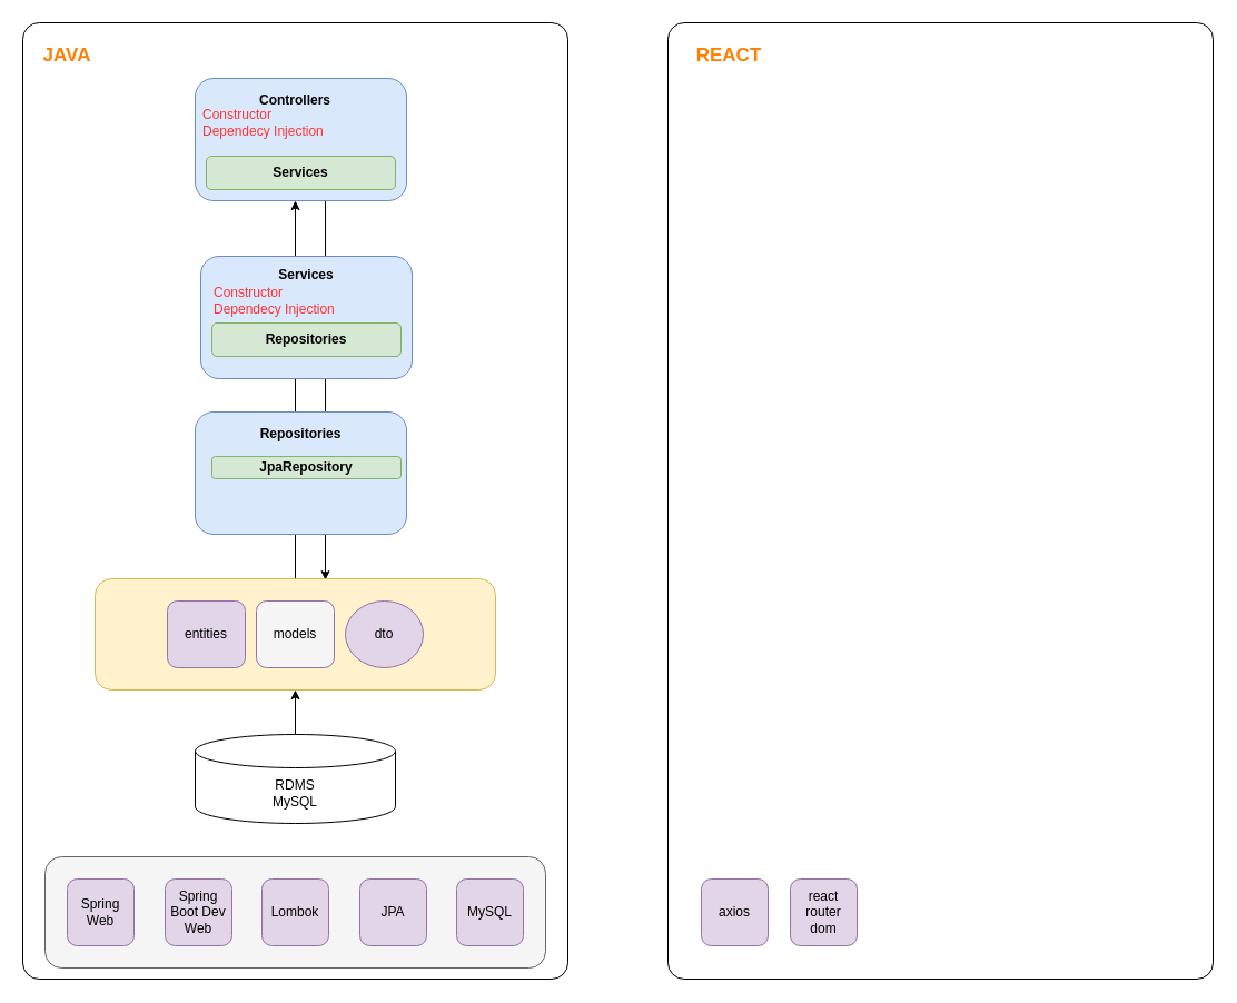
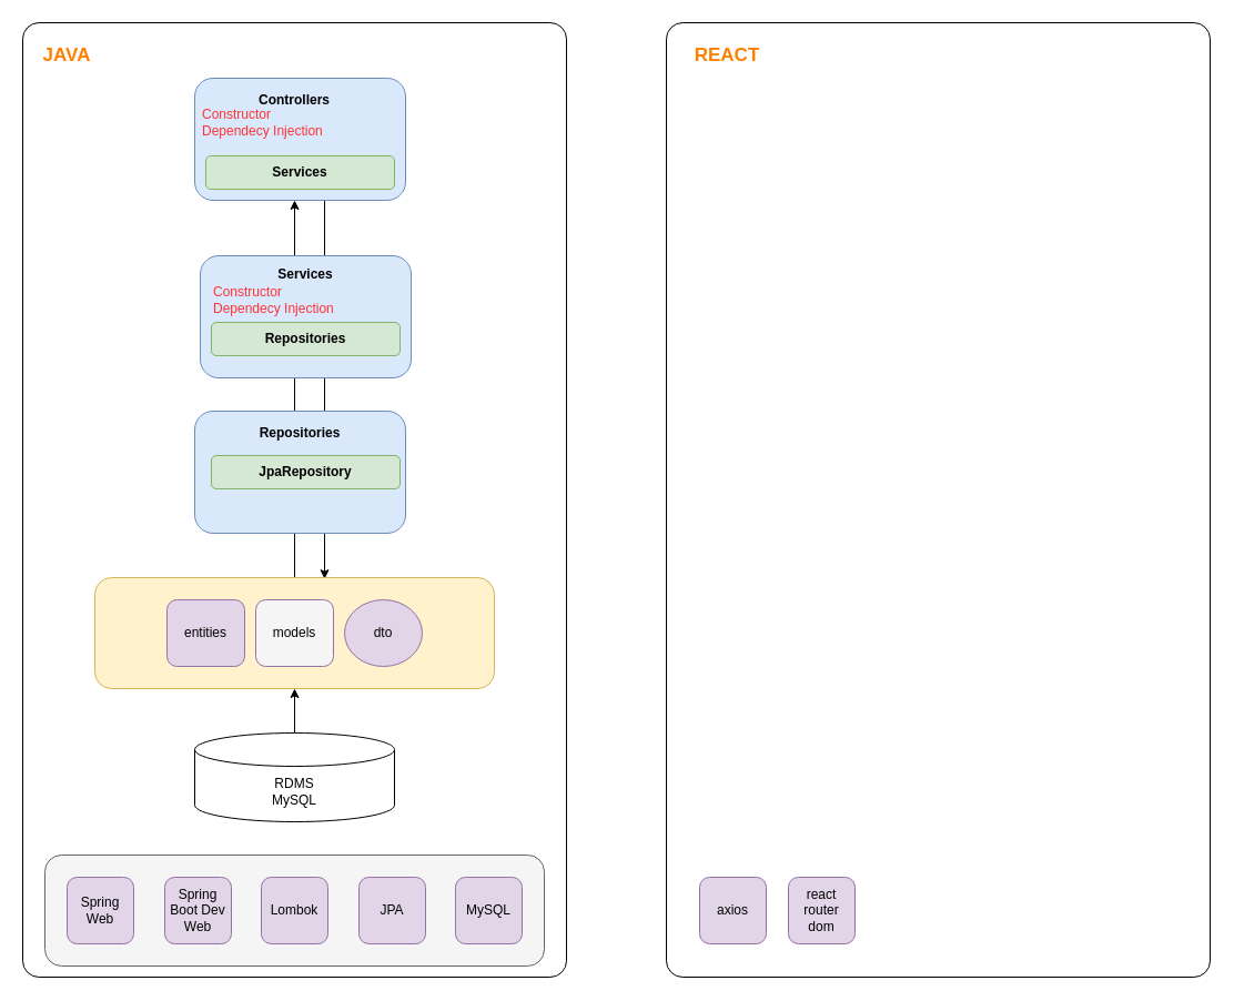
  <mxCell id="0" />
  <mxCell id="1" parent="0" />
  <mxCell id="2" value="" style="rounded=1;whiteSpace=wrap;html=1;arcSize=3;" vertex="1" parent="1"><mxGeometry x="20" y="20" width="490" height="860" as="geometry" /></mxCell>
  <mxCell id="3" value="" style="rounded=1;whiteSpace=wrap;html=1;fontColor=#333333;align=center;fillColor=#f5f5f5;strokeColor=#666666;" vertex="1" parent="1"><mxGeometry x="40" y="770" width="450" height="100" as="geometry" /></mxCell>
  <mxCell id="4" style="edgeStyle=orthogonalEdgeStyle;rounded=0;orthogonalLoop=1;jettySize=auto;html=1;entryX=0.575;entryY=0.012;entryDx=0;entryDy=0;entryPerimeter=0;exitX=0.616;exitY=0.998;exitDx=0;exitDy=0;exitPerimeter=0;" edge="1" parent="1" source="5" target="7"><mxGeometry relative="1" as="geometry"><Array as="points" /></mxGeometry></mxCell>
  <mxCell id="5" value="" style="rounded=1;whiteSpace=wrap;html=1;fillColor=#dae8fc;strokeColor=#6c8ebf;" vertex="1" parent="1"><mxGeometry x="175" y="70" width="190" height="110" as="geometry" /></mxCell>
  <mxCell id="6" style="edgeStyle=orthogonalEdgeStyle;rounded=0;orthogonalLoop=1;jettySize=auto;html=1;" edge="1" parent="1" source="7" target="5"><mxGeometry relative="1" as="geometry"><Array as="points"><mxPoint x="250" y="540" /><mxPoint x="250" y="540" /></Array></mxGeometry></mxCell>
  <mxCell id="7" value="" style="rounded=1;whiteSpace=wrap;html=1;fillColor=#fff2cc;strokeColor=#d6b656;" vertex="1" parent="1"><mxGeometry x="85" y="520" width="360" height="100" as="geometry" /></mxCell>
  <mxCell id="8" value="Services" style="rounded=1;whiteSpace=wrap;html=1;fillColor=#d5e8d4;strokeColor=#82b366;fontStyle=1" vertex="1" parent="1"><mxGeometry x="185" y="140" width="170" height="30" as="geometry" /></mxCell>
  <mxCell id="9" value="Constructor &lt;br&gt;Dependecy Injection" style="text;html=1;strokeColor=none;fillColor=none;align=left;verticalAlign=middle;whiteSpace=wrap;rounded=0;fontColor=#FF3333;" vertex="1" parent="1"><mxGeometry x="180" y="100" width="170" height="20" as="geometry" /></mxCell>
  <mxCell id="10" value="Controllers" style="text;html=1;strokeColor=none;fillColor=none;align=center;verticalAlign=middle;whiteSpace=wrap;rounded=0;fontStyle=1" vertex="1" parent="1"><mxGeometry x="180" y="80" width="170" height="20" as="geometry" /></mxCell>
  <mxCell id="11" value="Spring Web" style="rounded=1;whiteSpace=wrap;html=1;align=center;fillColor=#e1d5e7;strokeColor=#9673a6;" vertex="1" parent="1"><mxGeometry x="60" y="790" width="60" height="60" as="geometry" /></mxCell>
  <mxCell id="12" value="Spring Boot Dev Web" style="rounded=1;whiteSpace=wrap;html=1;align=center;fillColor=#e1d5e7;strokeColor=#9673a6;" vertex="1" parent="1"><mxGeometry x="148" y="790" width="60" height="60" as="geometry" /></mxCell>
  <mxCell id="13" value="Lombok" style="rounded=1;whiteSpace=wrap;html=1;align=center;fillColor=#e1d5e7;strokeColor=#9673a6;" vertex="1" parent="1"><mxGeometry x="235" y="790" width="60" height="60" as="geometry" /></mxCell>
  <mxCell id="14" value="JPA" style="rounded=1;whiteSpace=wrap;html=1;align=center;fillColor=#e1d5e7;strokeColor=#9673a6;" vertex="1" parent="1"><mxGeometry x="323" y="790" width="60" height="60" as="geometry" /></mxCell>
  <mxCell id="15" value="MySQL" style="rounded=1;whiteSpace=wrap;html=1;align=center;fillColor=#e1d5e7;strokeColor=#9673a6;" vertex="1" parent="1"><mxGeometry x="410" y="790" width="60" height="60" as="geometry" /></mxCell>
  <mxCell id="16" style="edgeStyle=orthogonalEdgeStyle;rounded=0;orthogonalLoop=1;jettySize=auto;html=1;fontColor=#000000;" edge="1" parent="1" source="17" target="7"><mxGeometry relative="1" as="geometry" /></mxCell>
  <mxCell id="17" value="RDMS&lt;br&gt;MySQL" style="shape=cylinder3;whiteSpace=wrap;html=1;boundedLbl=1;backgroundOutline=1;size=15;fontColor=#000000;align=center;" vertex="1" parent="1"><mxGeometry x="175" y="660" width="180" height="80" as="geometry" /></mxCell>
  <mxCell id="18" value="JAVA" style="text;html=1;strokeColor=none;fillColor=none;align=center;verticalAlign=middle;whiteSpace=wrap;rounded=0;fontStyle=1;fontSize=17;fontColor=#FF8000;" vertex="1" parent="1"><mxGeometry x="40" y="40" width="40" height="20" as="geometry" /></mxCell>
  <mxCell id="19" value="" style="rounded=1;whiteSpace=wrap;html=1;fillColor=#dae8fc;strokeColor=#6c8ebf;" vertex="1" parent="1"><mxGeometry x="180" y="230" width="190" height="110" as="geometry" /></mxCell>
  <mxCell id="20" value="Services" style="text;html=1;strokeColor=none;fillColor=none;align=center;verticalAlign=middle;whiteSpace=wrap;rounded=0;fontStyle=1" vertex="1" parent="1"><mxGeometry x="190" y="237" width="170" height="20" as="geometry" /></mxCell>
  <mxCell id="21" value="entities" style="rounded=1;whiteSpace=wrap;html=1;fillColor=#e1d5e7;strokeColor=#9673a6;" vertex="1" parent="1"><mxGeometry x="150" y="540" width="70" height="60" as="geometry" /></mxCell>
  <mxCell id="22" value="models" style="rounded=1;whiteSpace=wrap;html=1;fillColor=#f5f5f5;strokeColor=#9673a6;" vertex="1" parent="1"><mxGeometry x="230" y="540" width="70" height="60" as="geometry" /></mxCell>
  <mxCell id="23" value="dto" style="ellipse;whiteSpace=wrap;html=1;fillColor=#e1d5e7;strokeColor=#9673a6;" vertex="1" parent="1"><mxGeometry x="310" y="540" width="70" height="60" as="geometry" /></mxCell>
  <mxCell id="24" value="Repositories" style="rounded=1;whiteSpace=wrap;html=1;fillColor=#d5e8d4;strokeColor=#82b366;fontStyle=1" vertex="1" parent="1"><mxGeometry x="190" y="290" width="170" height="30" as="geometry" /></mxCell>
  <mxCell id="25" value="Constructor &lt;br&gt;Dependecy Injection" style="text;html=1;strokeColor=none;fillColor=none;align=left;verticalAlign=middle;whiteSpace=wrap;rounded=0;fontColor=#FF3333;" vertex="1" parent="1"><mxGeometry x="190" width="170" height="20" as="geometry" y="260" /></mxCell>
  <mxCell id="26" value="" style="rounded=1;whiteSpace=wrap;html=1;fillColor=#dae8fc;strokeColor=#6c8ebf;" vertex="1" parent="1"><mxGeometry x="175" y="370" width="190" height="110" as="geometry" /></mxCell>
  <mxCell id="27" value="Repositories" style="text;html=1;strokeColor=none;fillColor=none;align=center;verticalAlign=middle;whiteSpace=wrap;rounded=0;fontStyle=1" vertex="1" parent="1"><mxGeometry x="185" y="380" width="170" height="20" as="geometry" /></mxCell>
- <mxCell id="28" value="JpaRepository" style="rounded=1;whiteSpace=wrap;html=1;fillColor=#d5e8d4;strokeColor=#82b366;fontStyle=1" vertex="1" parent="1"><mxGeometry x="190" y="410" width="170" height="20" as="geometry" /></mxCell>
+ <mxCell id="28" value="JpaRepository" style="rounded=1;whiteSpace=wrap;html=1;fillColor=#d5e8d4;strokeColor=#82b366;fontStyle=1" vertex="1" parent="1"><mxGeometry x="190" y="410" width="170" height="30" as="geometry" /></mxCell>
  <mxCell id="29" value="" style="rounded=1;whiteSpace=wrap;html=1;arcSize=3;" vertex="1" parent="1"><mxGeometry x="600" y="20" width="490" height="860" as="geometry" /></mxCell>
  <mxCell id="30" value="REACT" style="text;html=1;strokeColor=none;fillColor=none;align=center;verticalAlign=middle;whiteSpace=wrap;rounded=0;fontStyle=1;fontSize=17;fontColor=#FF8000;" vertex="1" parent="1"><mxGeometry x="620" y="40" width="70" height="20" as="geometry" /></mxCell>
  <mxCell id="31" value="axios" style="rounded=1;whiteSpace=wrap;html=1;align=center;fillColor=#e1d5e7;strokeColor=#9673a6;" vertex="1" parent="1"><mxGeometry x="630" y="790" width="60" height="60" as="geometry" /></mxCell>
  <mxCell id="32" value="react router dom" style="rounded=1;whiteSpace=wrap;html=1;align=center;fillColor=#e1d5e7;strokeColor=#9673a6;" vertex="1" parent="1"><mxGeometry x="710" y="790" width="60" height="60" as="geometry" /></mxCell>
